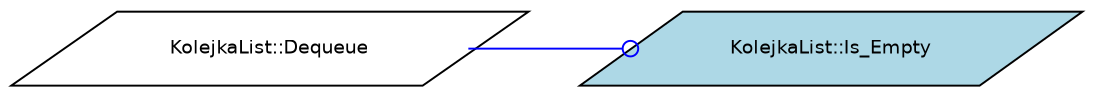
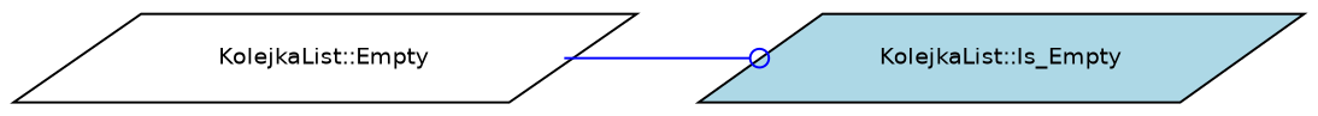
  digraph {
    rankdir=LR
    node [color=black fontname=Helvetica fontsize=10 shape=parallelogram style=filled]
-   n1 [fillcolor=white fontcolor=black height=0.2 label="KolejkaList::Dequeue" width=0.4]
+   n1 [fillcolor=white fontcolor=black height=0.2 label="KolejkaList::Empty" width=0.4]
    n2 [fillcolor=lightblue height=0.2 label="KolejkaList::Is_Empty" width=0.4]
    n1 -> n2 [color=blue fontname=Helvetica fontsize=10 labelfontname=Helvetica labelfontsize=10 style=solid arrowhead=odot]
  }
